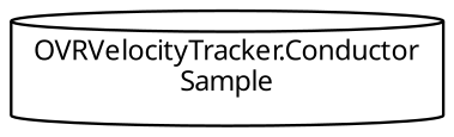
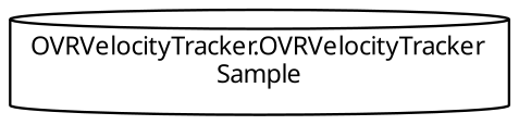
  digraph {
    rankdir=LR
    fontname="Noto Sans"
-   n1 [color=black fillcolor=white fontname="Noto Sans" fontsize=10 height=0.2 label="OVRVelocityTracker.Conductor\lSample" shape=cylinder style=filled width=0.4]
+   n1 [color=black fillcolor=white fontname="Noto Sans" fontsize=10 height=0.2 label="OVRVelocityTracker.OVRVelocityTracker\lSample" shape=cylinder style=filled width=0.4]
  }
